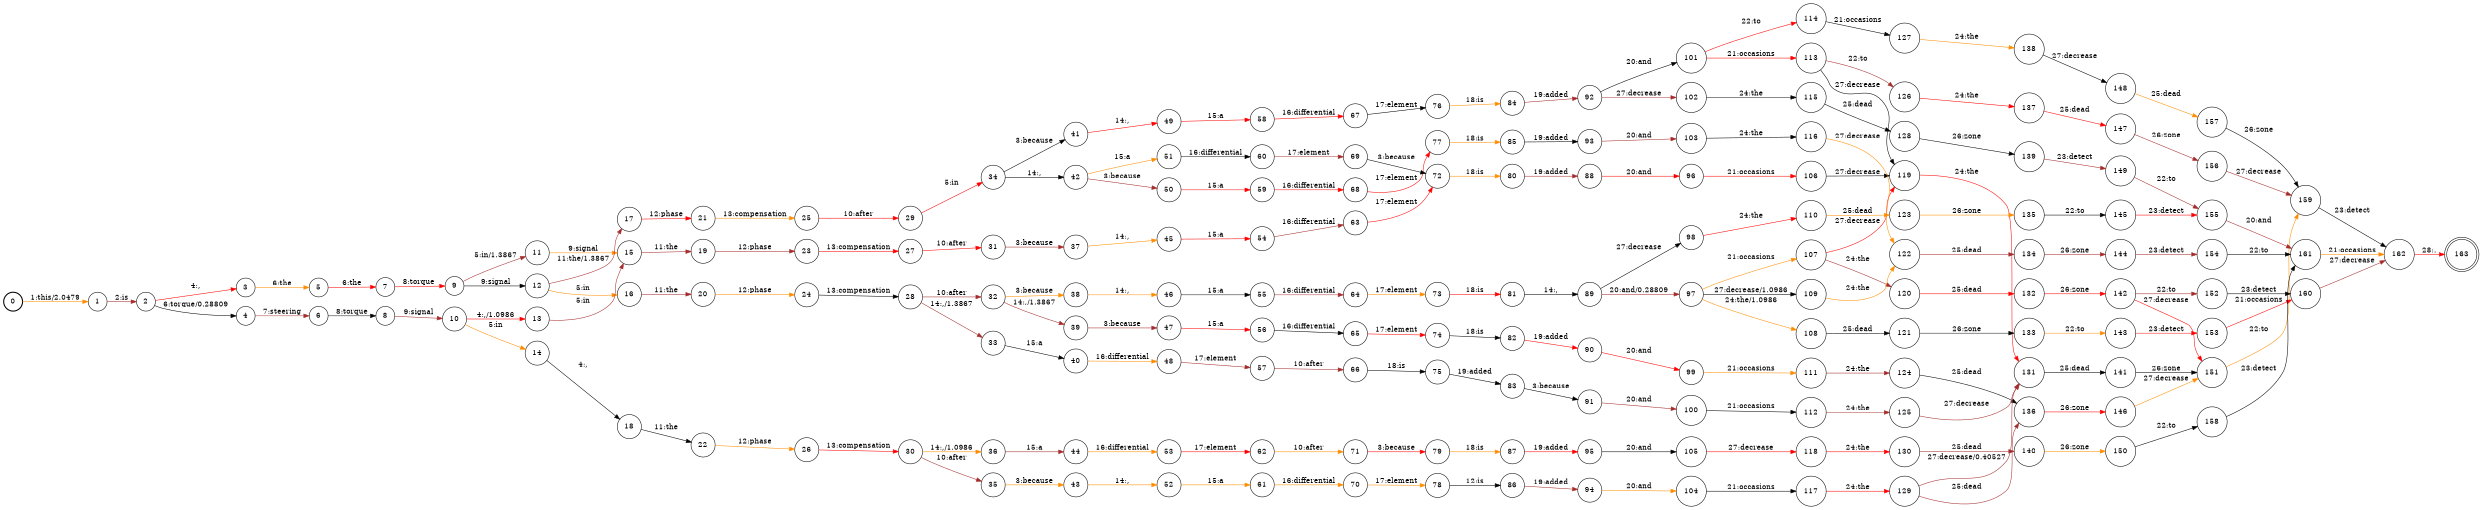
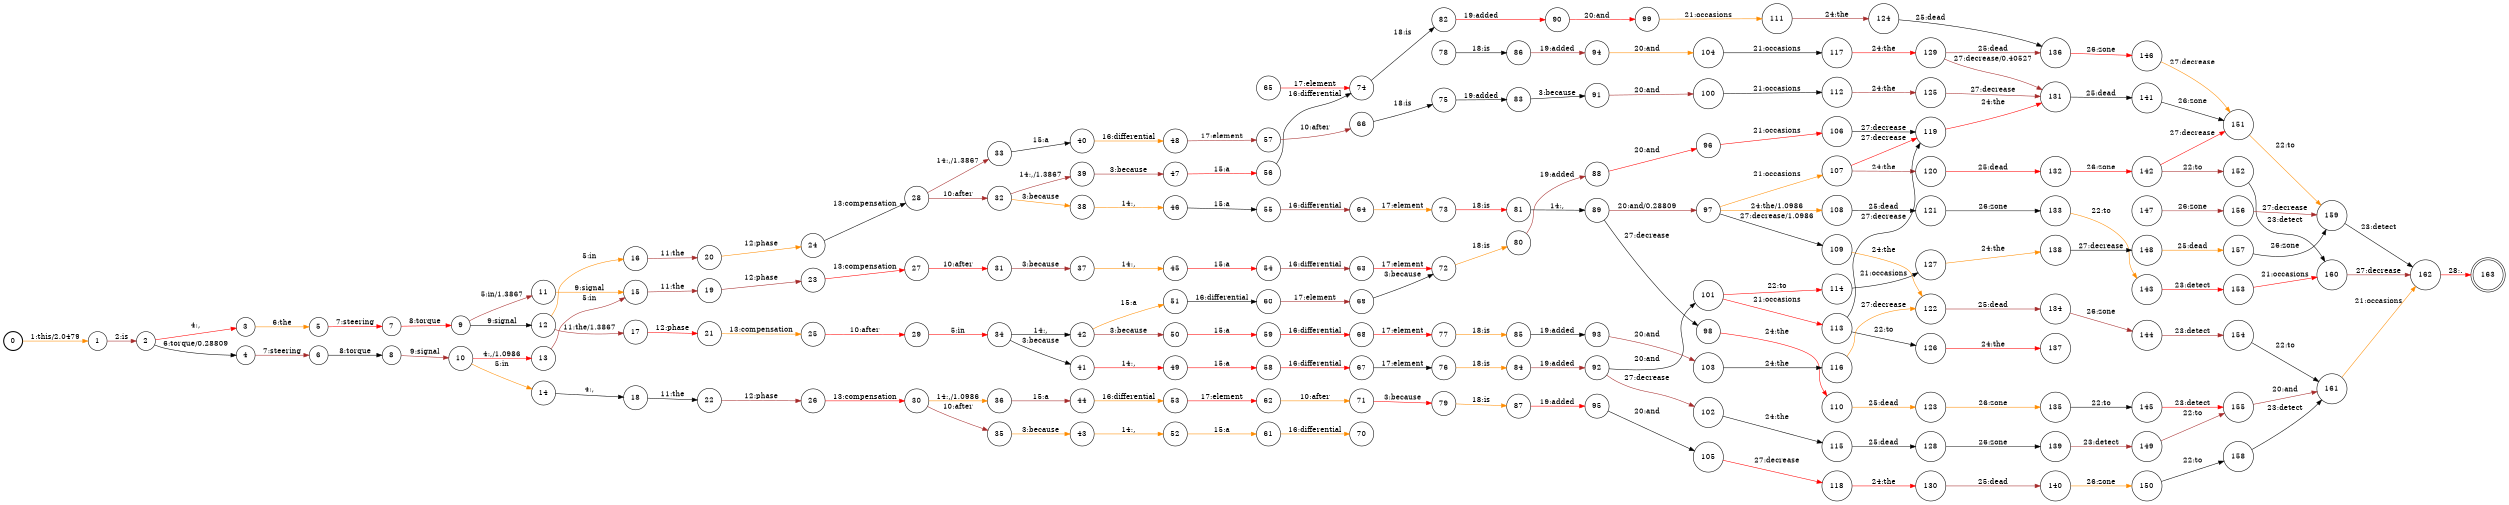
  digraph {
    nodesep=0.25
    rankdir=LR
    ranksep=0.4
    node [fontsize=14 shape=circle style=solid]
    edge [color=black fontsize=14]
    n1 [label=0 style=bold]
    n2 [label=1]
    n3 [label=2]
    n4 [label=3]
    n5 [label=4]
    n6 [label=5]
    n7 [label=6]
    n8 [label=7]
    n9 [label=8]
    n10 [label=9]
    n11 [label=10]
    n12 [label=11]
    n13 [label=12]
    n14 [label=13]
    n15 [label=14]
    n16 [label=15]
    n17 [label=16]
    n18 [label=17]
    n19 [label=18]
    n20 [label=19]
    n21 [label=20]
    n22 [label=21]
    n23 [label=22]
    n24 [label=23]
    n25 [label=24]
    n26 [label=25]
    n27 [label=26]
    n28 [label=27]
    n29 [label=28]
    n30 [label=29]
    n31 [label=30]
    n32 [label=31]
    n33 [label=33]
    n34 [label=32]
    n35 [label=34]
    n36 [label=36]
    n37 [label=35]
    n38 [label=37]
    n39 [label=40]
    n40 [label=38]
    n41 [label=39]
    n42 [label=41]
    n43 [label=42]
    n44 [label=44]
    n45 [label=43]
    n46 [label=45]
    n47 [label=48]
    n48 [label=46]
    n49 [label=47]
    n50 [label=49]
    n51 [label=50]
    n52 [label=51]
    n53 [label=53]
    n54 [label=52]
    n55 [label=54]
    n56 [label=55]
    n57 [label=56]
    n58 [label=57]
    n59 [label=58]
    n60 [label=59]
    n61 [label=60]
    n62 [label=61]
    n63 [label=62]
    n64 [label=63]
    n65 [label=64]
    n66 [label=65]
    n67 [label=66]
    n68 [label=67]
    n69 [label=68]
    n70 [label=69]
    n71 [label=70]
    n72 [label=71]
    n73 [label=72]
    n74 [label=73]
    n75 [label=74]
    n76 [label=75]
    n77 [label=76]
    n78 [label=77]
    n79 [label=78]
    n80 [label=79]
    n81 [label=80]
    n82 [label=81]
    n83 [label=82]
    n84 [label=83]
    n85 [label=84]
    n86 [label=85]
    n87 [label=86]
    n88 [label=87]
    n89 [label=88]
    n90 [label=89]
    n91 [label=90]
    n92 [label=91]
    n93 [label=92]
    n94 [label=93]
    n95 [label=94]
    n96 [label=95]
    n97 [label=96]
    n98 [label=97]
    n99 [label=98]
    n100 [label=99]
    n101 [label=100]
    n102 [label=101]
    n103 [label=102]
    n104 [label=103]
    n105 [label=104]
    n106 [label=105]
    n107 [label=106]
    n108 [label=108]
    n109 [label=107]
    n110 [label=109]
    n111 [label=110]
    n112 [label=111]
    n113 [label=112]
    n114 [label=113]
    n115 [label=114]
    n116 [label=115]
    n117 [label=116]
    n118 [label=117]
    n119 [label=118]
    n120 [label=119]
    n121 [label=121]
    n122 [label=120]
    n123 [label=122]
    n124 [label=123]
    n125 [label=124]
    n126 [label=125]
    n127 [label=126]
    n128 [label=127]
    n129 [label=128]
    n130 [label=129]
    n131 [label=130]
    n132 [label=131]
    n133 [label=133]
    n134 [label=132]
    n135 [label=134]
    n136 [label=135]
    n137 [label=136]
    n138 [label=137]
    n139 [label=138]
    n140 [label=139]
    n141 [label=140]
    n142 [label=141]
    n143 [label=142]
    n144 [label=143]
    n145 [label=144]
    n146 [label=145]
    n147 [label=146]
    n148 [label=147]
    n149 [label=148]
    n150 [label=149]
    n151 [label=150]
    n152 [label=151]
    n153 [label=152]
    n154 [label=153]
    n155 [label=154]
    n156 [label=155]
    n157 [label=156]
    n158 [label=157]
    n159 [label=158]
    n160 [label=159]
    n161 [label=160]
    n162 [label=161]
    n163 [label=162]
    n164 [label=163 shape=doublecircle]
    n1 -> n2 [color=darkorange label="1:this/2.0479"]
    n2 -> n3 [color=brown label="2:is"]
    n3 -> n4 [color=red label="4:,"]
    n3 -> n5 [label="6:torque/0.28809"]
    n4 -> n6 [color=darkorange label="6:the"]
    n5 -> n7 [color=brown label="7:steering"]
-   n6 -> n8 [color=red label="6:the"]
+   n6 -> n8 [color=red label="7:steering"]
    n7 -> n9 [label="8:torque"]
    n8 -> n10 [color=red label="8:torque"]
    n9 -> n11 [color=brown label="9:signal"]
    n10 -> n12 [color=brown label="5:in/1.3867"]
    n10 -> n13 [label="9:signal"]
    n11 -> n14 [color=red label="4:,/1.0986"]
    n11 -> n15 [color=darkorange label="5:in"]
    n12 -> n16 [color=darkorange label="9:signal"]
    n13 -> n17 [color=darkorange label="5:in"]
    n13 -> n18 [color=brown label="11:the/1.3867"]
    n14 -> n16 [color=brown label="5:in"]
    n15 -> n19 [label="4:,"]
    n16 -> n20 [color=brown label="11:the"]
    n17 -> n21 [color=brown label="11:the"]
    n18 -> n22 [color=red label="12:phase"]
    n19 -> n23 [label="11:the"]
    n20 -> n24 [color=brown label="12:phase"]
    n21 -> n25 [color=darkorange label="12:phase"]
    n22 -> n26 [color=darkorange label="13:compensation"]
-   n23 -> n27 [color=darkorange label="12:phase"]
+   n23 -> n27 [color=brown label="12:phase"]
    n24 -> n28 [color=red label="13:compensation"]
    n25 -> n29 [label="13:compensation"]
    n26 -> n30 [color=red label="10:after"]
    n27 -> n31 [color=red label="13:compensation"]
    n28 -> n32 [color=red label="10:after"]
    n29 -> n33 [color=brown label="14:,/1.3867"]
    n29 -> n34 [color=brown label="10:after"]
    n30 -> n35 [color=red label="5:in"]
    n31 -> n36 [color=darkorange label="14:,/1.0986"]
    n31 -> n37 [color=brown label="10:after"]
    n32 -> n38 [color=brown label="3:because"]
    n33 -> n39 [label="15:a"]
    n34 -> n40 [color=darkorange label="3:because"]
    n34 -> n41 [color=brown label="14:,/1.3867"]
    n35 -> n42 [label="3:because"]
    n35 -> n43 [label="14:,"]
    n36 -> n44 [color=brown label="15:a"]
    n37 -> n45 [color=darkorange label="3:because"]
    n38 -> n46 [color=darkorange label="14:,"]
    n39 -> n47 [color=darkorange label="16:differential"]
    n40 -> n48 [color=darkorange label="14:,"]
    n41 -> n49 [color=brown label="3:because"]
    n42 -> n50 [color=red label="14:,"]
    n43 -> n51 [color=brown label="3:because"]
    n43 -> n52 [color=darkorange label="15:a"]
    n44 -> n53 [color=darkorange label="16:differential"]
    n45 -> n54 [color=darkorange label="14:,"]
    n46 -> n55 [color=red label="15:a"]
    n47 -> n58 [color=brown label="17:element"]
    n48 -> n56 [label="15:a"]
    n49 -> n57 [color=red label="15:a"]
    n50 -> n59 [color=red label="15:a"]
    n51 -> n60 [color=red label="15:a"]
    n52 -> n61 [label="16:differential"]
    n53 -> n63 [color=red label="17:element"]
    n54 -> n62 [color=darkorange label="15:a"]
    n55 -> n64 [color=brown label="16:differential"]
    n56 -> n65 [color=brown label="16:differential"]
-   n57 -> n66 [label="16:differential"]
+   n57 -> n75 [label="16:differential"]
    n58 -> n67 [color=brown label="10:after"]
    n59 -> n68 [color=red label="16:differential"]
    n60 -> n69 [color=red label="16:differential"]
    n61 -> n70 [color=brown label="17:element"]
    n62 -> n71 [color=darkorange label="16:differential"]
    n63 -> n72 [color=darkorange label="10:after"]
    n64 -> n73 [color=red label="17:element"]
    n65 -> n74 [color=darkorange label="17:element"]
    n66 -> n75 [color=red label="17:element"]
    n67 -> n76 [label="18:is"]
    n68 -> n77 [label="17:element"]
    n69 -> n78 [color=red label="17:element"]
    n70 -> n73 [label="3:because"]
-   n71 -> n79 [color=darkorange label="17:element"]
    n72 -> n80 [color=red label="3:because"]
    n73 -> n81 [color=darkorange label="18:is"]
    n74 -> n82 [color=red label="18:is"]
    n75 -> n83 [label="18:is"]
    n76 -> n84 [label="19:added"]
    n77 -> n85 [color=darkorange label="18:is"]
    n78 -> n86 [color=darkorange label="18:is"]
-   n79 -> n87 [label="12:is"]
+   n79 -> n87 [label="18:is"]
    n80 -> n88 [color=darkorange label="18:is"]
    n81 -> n89 [color=brown label="19:added"]
    n82 -> n90 [label="14:,"]
    n83 -> n91 [color=red label="19:added"]
    n84 -> n92 [label="3:because"]
    n85 -> n93 [color=brown label="19:added"]
    n86 -> n94 [label="19:added"]
    n87 -> n95 [color=brown label="19:added"]
    n88 -> n96 [color=red label="19:added"]
    n89 -> n97 [color=red label="20:and"]
    n90 -> n98 [color=brown label="20:and/0.28809"]
    n90 -> n99 [label="27:decrease"]
    n91 -> n100 [color=red label="20:and"]
    n92 -> n101 [color=brown label="20:and"]
    n93 -> n102 [label="20:and"]
    n93 -> n103 [color=brown label="27:decrease"]
    n94 -> n104 [color=brown label="20:and"]
    n95 -> n105 [color=darkorange label="20:and"]
    n96 -> n106 [label="20:and"]
    n97 -> n107 [color=red label="21:occasions"]
    n98 -> n108 [color=darkorange label="24:the/1.0986"]
    n98 -> n109 [color=darkorange label="21:occasions"]
    n98 -> n110 [label="27:decrease/1.0986"]
    n99 -> n111 [color=red label="24:the"]
    n100 -> n112 [color=darkorange label="21:occasions"]
    n101 -> n113 [label="21:occasions"]
    n102 -> n114 [color=red label="21:occasions"]
    n102 -> n115 [color=red label="22:to"]
    n103 -> n116 [label="24:the"]
    n104 -> n117 [label="24:the"]
    n105 -> n118 [label="21:occasions"]
    n106 -> n119 [color=red label="27:decrease"]
    n107 -> n120 [label="27:decrease"]
    n108 -> n121 [label="25:dead"]
    n109 -> n120 [color=red label="27:decrease"]
    n109 -> n122 [color=brown label="24:the"]
    n110 -> n123 [color=darkorange label="24:the"]
    n111 -> n124 [color=darkorange label="25:dead"]
    n112 -> n125 [color=brown label="24:the"]
    n113 -> n126 [color=brown label="24:the"]
    n114 -> n120 [label="27:decrease"]
-   n114 -> n127 [color=brown label="22:to"]
+   n114 -> n127 [label="22:to"]
    n115 -> n128 [label="21:occasions"]
    n116 -> n129 [label="25:dead"]
    n117 -> n123 [color=darkorange label="27:decrease"]
    n118 -> n130 [color=red label="24:the"]
    n119 -> n131 [color=red label="24:the"]
    n120 -> n132 [color=red label="24:the"]
    n121 -> n133 [label="26:zone"]
    n122 -> n134 [color=red label="25:dead"]
    n123 -> n135 [color=brown label="25:dead"]
    n124 -> n136 [color=darkorange label="26:zone"]
    n125 -> n137 [label="25:dead"]
    n126 -> n132 [color=brown label="27:decrease"]
    n127 -> n138 [color=red label="24:the"]
    n128 -> n139 [color=darkorange label="24:the"]
    n129 -> n140 [label="26:zone"]
    n130 -> n132 [color=brown label="27:decrease/0.40527"]
    n130 -> n137 [color=brown label="25:dead"]
    n131 -> n141 [color=brown label="25:dead"]
    n132 -> n142 [label="25:dead"]
    n133 -> n144 [color=darkorange label="22:to"]
    n134 -> n143 [color=red label="26:zone"]
    n135 -> n145 [color=brown label="26:zone"]
    n136 -> n146 [label="22:to"]
    n137 -> n147 [color=red label="26:zone"]
-   n138 -> n148 [color=red label="25:dead"]
    n139 -> n149 [label="27:decrease"]
    n140 -> n150 [color=brown label="23:detect"]
    n141 -> n151 [color=darkorange label="26:zone"]
    n142 -> n152 [label="26:zone"]
    n143 -> n152 [color=red label="27:decrease"]
    n143 -> n153 [color=brown label="22:to"]
    n144 -> n154 [color=red label="23:detect"]
    n145 -> n155 [color=brown label="23:detect"]
    n146 -> n156 [color=red label="23:detect"]
    n147 -> n152 [color=darkorange label="27:decrease"]
    n148 -> n157 [color=brown label="26:zone"]
    n149 -> n158 [color=darkorange label="25:dead"]
    n150 -> n156 [color=brown label="22:to"]
    n151 -> n159 [label="22:to"]
    n152 -> n160 [color=darkorange label="22:to"]
    n153 -> n161 [label="23:detect"]
    n154 -> n161 [color=red label="21:occasions"]
    n155 -> n162 [label="22:to"]
    n156 -> n162 [color=brown label="20:and"]
    n157 -> n160 [color=brown label="27:decrease"]
    n158 -> n160 [label="26:zone"]
    n159 -> n162 [label="23:detect"]
    n160 -> n163 [label="23:detect"]
    n161 -> n163 [color=brown label="27:decrease"]
    n162 -> n163 [color=darkorange label="21:occasions"]
    n163 -> n164 [color=red label="28:."]
  }
